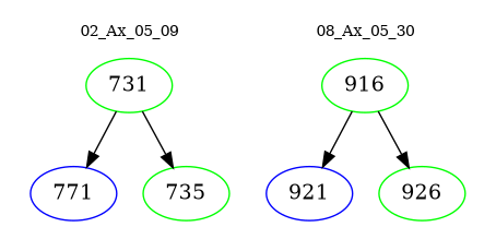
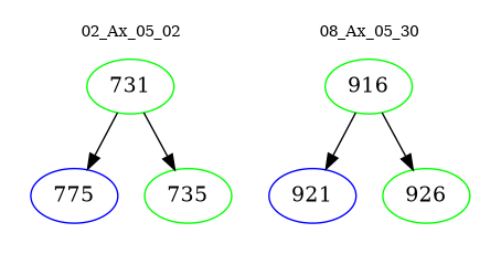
  digraph {
    node [color=green]
    edge [color=black]
    n1 [label=731]
-   n2 [color=blue label=771]
+   n2 [color=blue label=775]
    n3 [label=735]
    n4 [label=916]
    n5 [color=blue label=921]
    n6 [label=926]
    subgraph cluster_1 {
      color=white
      fontsize=10
-     label="02_Ax_05_09"
+     label="02_Ax_05_02"
      n1
      n2
      n3
    }
    subgraph cluster_2 {
      color=white
      fontsize=10
      label="08_Ax_05_30"
      n4
      n5
      n6
    }
    n1 -> n2
    n1 -> n3
    n4 -> n5
    n4 -> n6
  }
